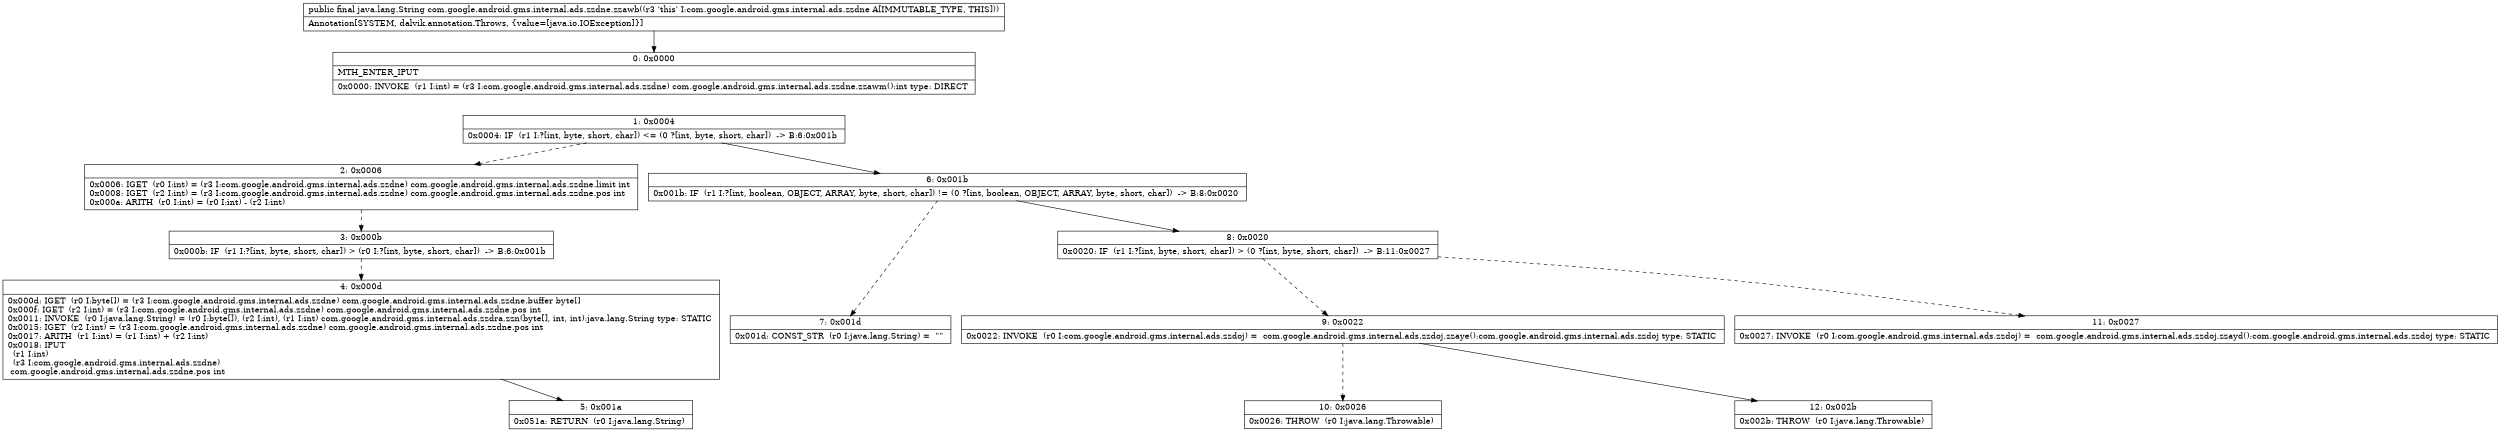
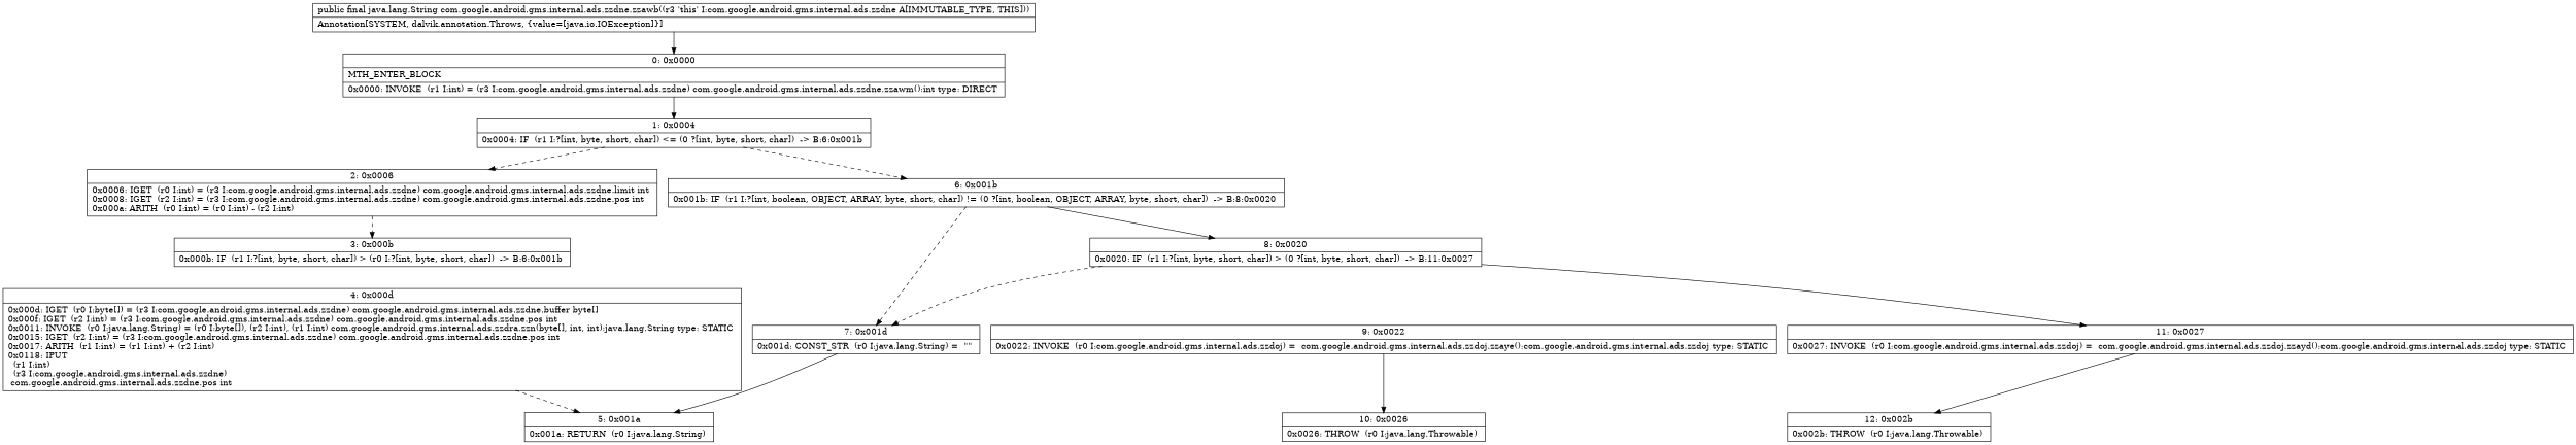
  digraph {
    node [shape=record]
-   n1 [label="{0\:\ 0x0000|MTH_ENTER_IPUT\l|0x0000: INVOKE  (r1 I:int) = (r3 I:com.google.android.gms.internal.ads.zzdne) com.google.android.gms.internal.ads.zzdne.zzawm():int type: DIRECT \l}"]
+   n1 [label="{0\:\ 0x0000|MTH_ENTER_BLOCK\l|0x0000: INVOKE  (r1 I:int) = (r3 I:com.google.android.gms.internal.ads.zzdne) com.google.android.gms.internal.ads.zzdne.zzawm():int type: DIRECT \l}"]
    n2 [label="{1\:\ 0x0004|0x0004: IF  (r1 I:?[int, byte, short, char]) \<= (0 ?[int, byte, short, char])  \-\> B:6:0x001b \l}"]
    n3 [label="{2\:\ 0x0006|0x0006: IGET  (r0 I:int) = (r3 I:com.google.android.gms.internal.ads.zzdne) com.google.android.gms.internal.ads.zzdne.limit int \l0x0008: IGET  (r2 I:int) = (r3 I:com.google.android.gms.internal.ads.zzdne) com.google.android.gms.internal.ads.zzdne.pos int \l0x000a: ARITH  (r0 I:int) = (r0 I:int) \- (r2 I:int) \l}"]
    n4 [label="{6\:\ 0x001b|0x001b: IF  (r1 I:?[int, boolean, OBJECT, ARRAY, byte, short, char]) != (0 ?[int, boolean, OBJECT, ARRAY, byte, short, char])  \-\> B:8:0x0020 \l}"]
    n5 [label="{3\:\ 0x000b|0x000b: IF  (r1 I:?[int, byte, short, char]) \> (r0 I:?[int, byte, short, char])  \-\> B:6:0x001b \l}"]
    n6 [label="{7\:\ 0x001d|0x001d: CONST_STR  (r0 I:java.lang.String) =  \"\" \l}"]
    n7 [label="{8\:\ 0x0020|0x0020: IF  (r1 I:?[int, byte, short, char]) \> (0 ?[int, byte, short, char])  \-\> B:11:0x0027 \l}"]
-   n8 [label="{4\:\ 0x000d|0x000d: IGET  (r0 I:byte[]) = (r3 I:com.google.android.gms.internal.ads.zzdne) com.google.android.gms.internal.ads.zzdne.buffer byte[] \l0x000f: IGET  (r2 I:int) = (r3 I:com.google.android.gms.internal.ads.zzdne) com.google.android.gms.internal.ads.zzdne.pos int \l0x0011: INVOKE  (r0 I:java.lang.String) = (r0 I:byte[]), (r2 I:int), (r1 I:int) com.google.android.gms.internal.ads.zzdra.zzn(byte[], int, int):java.lang.String type: STATIC \l0x0015: IGET  (r2 I:int) = (r3 I:com.google.android.gms.internal.ads.zzdne) com.google.android.gms.internal.ads.zzdne.pos int \l0x0017: ARITH  (r1 I:int) = (r1 I:int) + (r2 I:int) \l0x0018: IPUT  \l  (r1 I:int)\l  (r3 I:com.google.android.gms.internal.ads.zzdne)\l com.google.android.gms.internal.ads.zzdne.pos int \l}"]
-   n9 [label="{5\:\ 0x001a|0x051a: RETURN  (r0 I:java.lang.String) \l}"]
+   n8 [label="{4\:\ 0x000d|0x000d: IGET  (r0 I:byte[]) = (r3 I:com.google.android.gms.internal.ads.zzdne) com.google.android.gms.internal.ads.zzdne.buffer byte[] \l0x000f: IGET  (r2 I:int) = (r3 I:com.google.android.gms.internal.ads.zzdne) com.google.android.gms.internal.ads.zzdne.pos int \l0x0011: INVOKE  (r0 I:java.lang.String) = (r0 I:byte[]), (r2 I:int), (r1 I:int) com.google.android.gms.internal.ads.zzdra.zzn(byte[], int, int):java.lang.String type: STATIC \l0x0015: IGET  (r2 I:int) = (r3 I:com.google.android.gms.internal.ads.zzdne) com.google.android.gms.internal.ads.zzdne.pos int \l0x0017: ARITH  (r1 I:int) = (r1 I:int) + (r2 I:int) \l0x0118: IPUT  \l  (r1 I:int)\l  (r3 I:com.google.android.gms.internal.ads.zzdne)\l com.google.android.gms.internal.ads.zzdne.pos int \l}"]
+   n9 [label="{5\:\ 0x001a|0x001a: RETURN  (r0 I:java.lang.String) \l}"]
    n10 [label="{9\:\ 0x0022|0x0022: INVOKE  (r0 I:com.google.android.gms.internal.ads.zzdoj) =  com.google.android.gms.internal.ads.zzdoj.zzaye():com.google.android.gms.internal.ads.zzdoj type: STATIC \l}"]
    n11 [label="{11\:\ 0x0027|0x0027: INVOKE  (r0 I:com.google.android.gms.internal.ads.zzdoj) =  com.google.android.gms.internal.ads.zzdoj.zzayd():com.google.android.gms.internal.ads.zzdoj type: STATIC \l}"]
    n12 [label="{10\:\ 0x0026|0x0026: THROW  (r0 I:java.lang.Throwable) \l}"]
    n13 [label="{12\:\ 0x002b|0x002b: THROW  (r0 I:java.lang.Throwable) \l}"]
    n14 [label="{public final java.lang.String com.google.android.gms.internal.ads.zzdne.zzawb((r3 'this' I:com.google.android.gms.internal.ads.zzdne A[IMMUTABLE_TYPE, THIS]))  | Annotation[SYSTEM, dalvik.annotation.Throws, \{value=[java.io.IOException]\}]\l}"]
+   n1 -> n2
    n2 -> n3 [style=dashed]
-   n2 -> n4
+   n2 -> n4 [style=dashed]
    n3 -> n5 [style=dashed]
    n4 -> n6 [style=dashed]
    n4 -> n7
-   n5 -> n8 [style=dashed]
-   n7 -> n10 [style=dashed]
-   n7 -> n11 [style=dashed]
-   n8 -> n9
-   n10 -> n12 [style=dashed]
-   n10 -> n13
+   n6 -> n9
+   n7 -> n6 [style=dashed]
+   n7 -> n11
+   n8 -> n9 [style=dashed]
+   n10 -> n12
+   n11 -> n13
    n14 -> n1
  }
